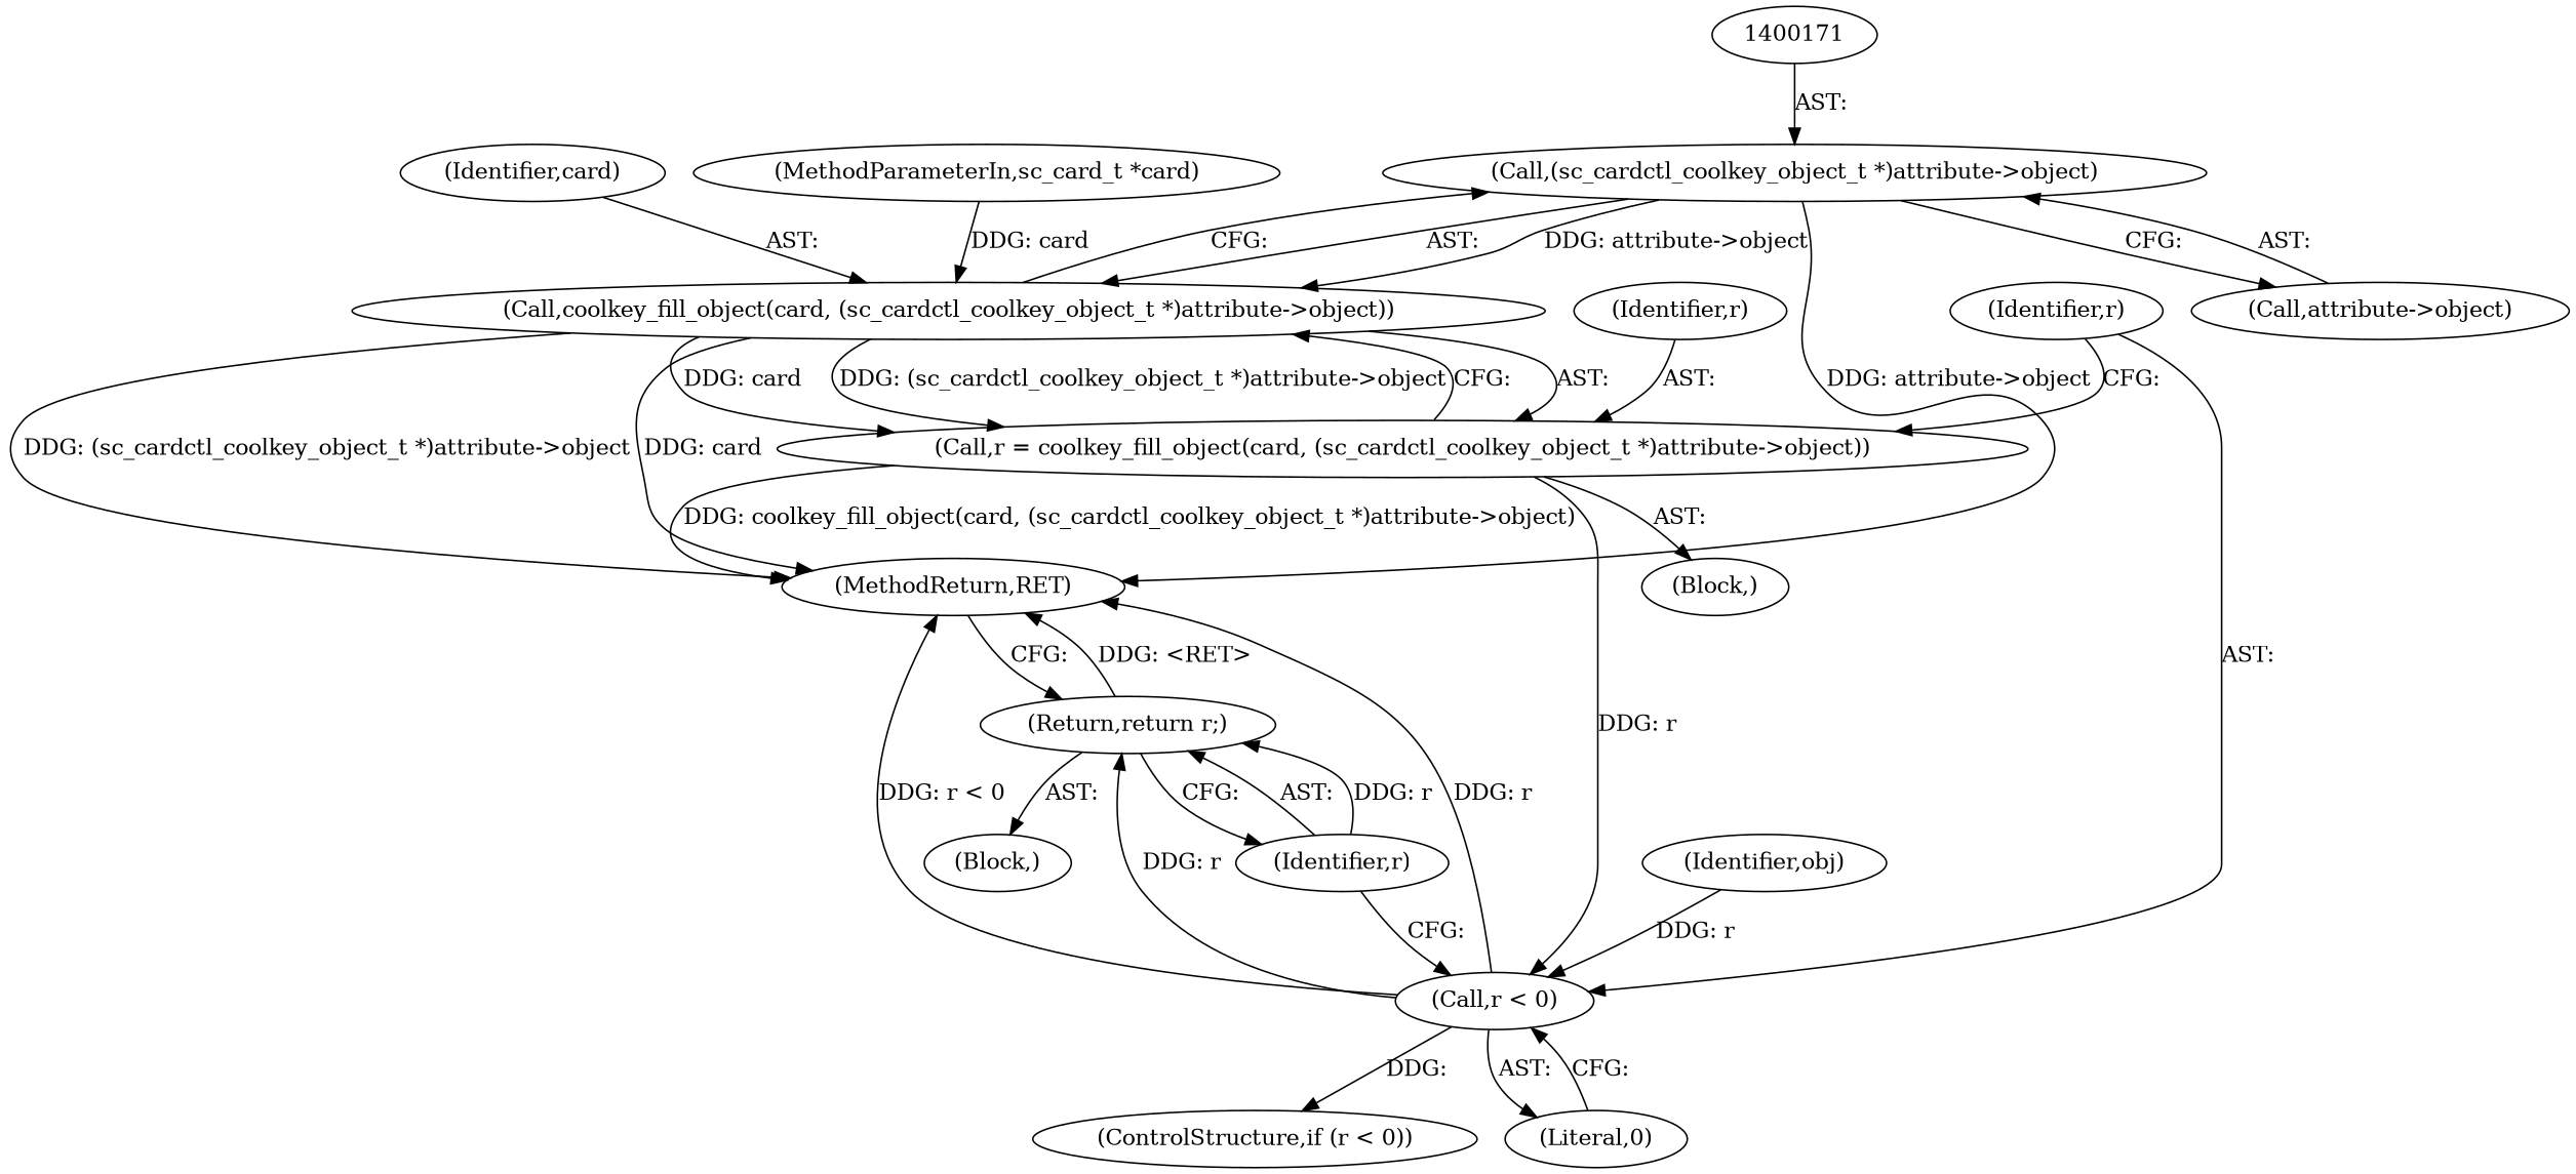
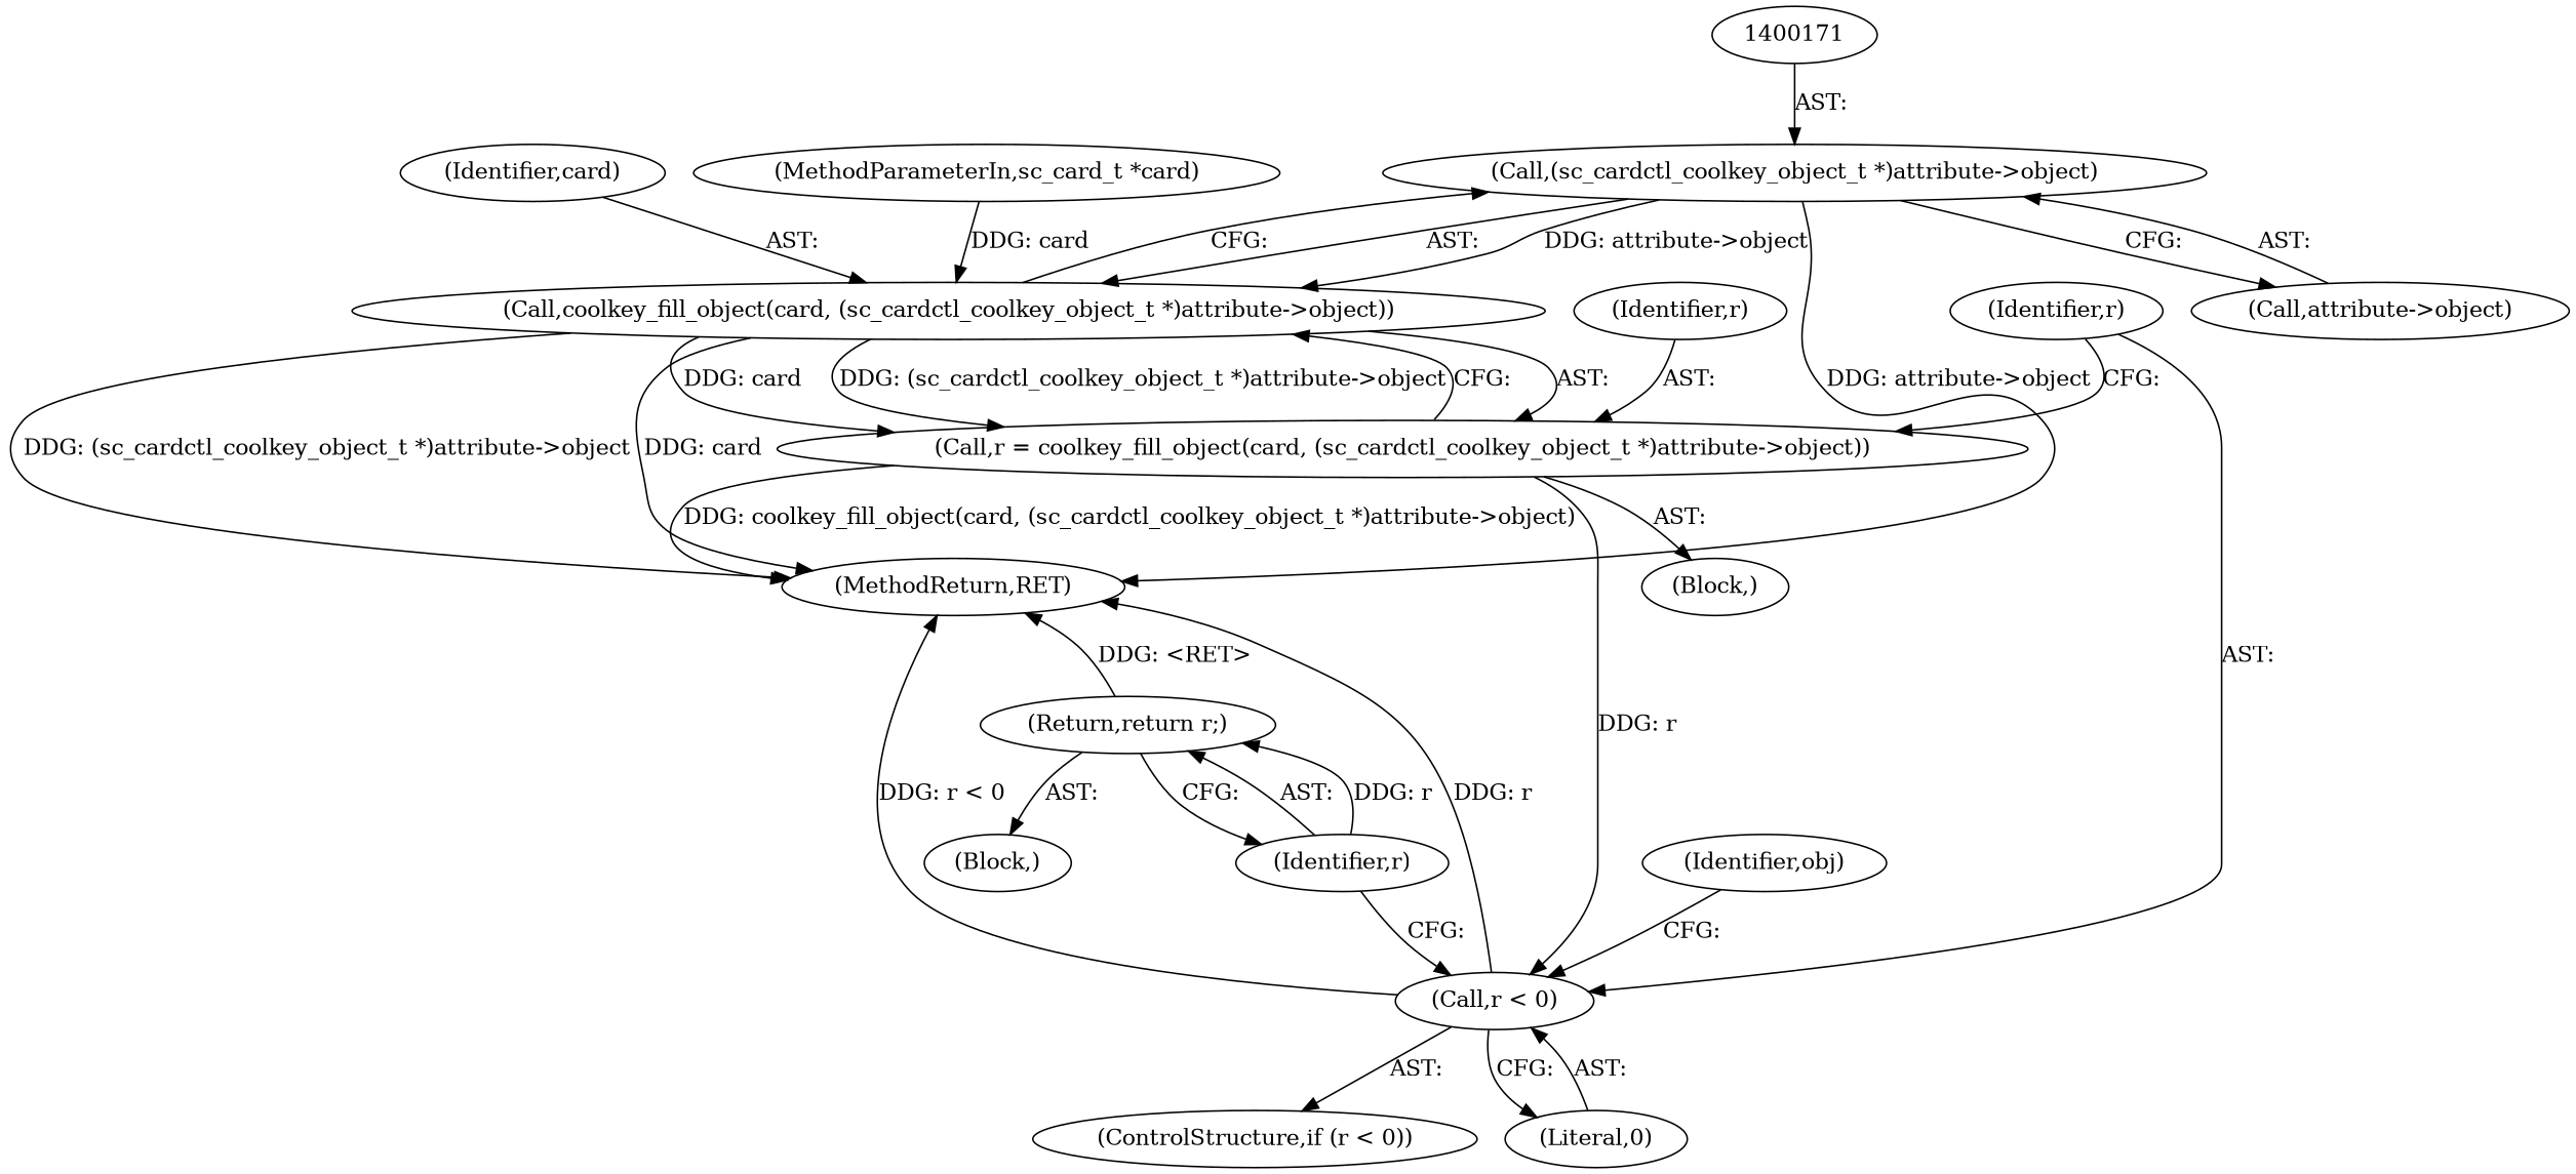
  digraph {
    n1 [label="(Call,(sc_cardctl_coolkey_object_t *)attribute->object)"]
    n2 [label="(Call,coolkey_fill_object(card, (sc_cardctl_coolkey_object_t *)attribute->object))"]
    n3 [label="(MethodReturn,RET)"]
    n4 [label="(Call,attribute->object)"]
    n5 [label="(Call,r = coolkey_fill_object(card, (sc_cardctl_coolkey_object_t *)attribute->object))"]
    n6 [label="(Return,return r;)"]
    n7 [label="(Call,r < 0)"]
    n8 [label="(Block,)"]
    n9 [label="(ControlStructure,if (r < 0))"]
    n10 [label="(Literal,0)"]
    n11 [label="(Block,)"]
    n12 [label="(Identifier,r)"]
    n13 [label="(Identifier,card)"]
    n14 [label="(Identifier,r)"]
    n15 [label="(Identifier,obj)"]
    n16 [label="(Identifier,r)"]
    n17 [label="(MethodParameterIn,sc_card_t *card)"]
    n18 [label=1400171]
    n1 -> n2 [label="AST: "]
    n1 -> n2 [label="DDG: attribute->object"]
    n1 -> n3 [label="DDG: attribute->object"]
    n1 -> n4 [label="CFG: "]
    n2 -> n1 [label="CFG: "]
    n2 -> n3 [label="DDG: card"]
    n2 -> n3 [label="DDG: (sc_cardctl_coolkey_object_t *)attribute->object"]
    n2 -> n5 [label="AST: "]
    n2 -> n5 [label="DDG: card"]
    n2 -> n5 [label="DDG: (sc_cardctl_coolkey_object_t *)attribute->object"]
-   n3 -> n6 [label="CFG: "]
    n4 -> n1 [label="AST: "]
    n5 -> n2 [label="CFG: "]
    n5 -> n3 [label="DDG: coolkey_fill_object(card, (sc_cardctl_coolkey_object_t *)attribute->object)"]
    n5 -> n7 [label="DDG: r"]
    n5 -> n8 [label="AST: "]
    n6 -> n3 [label="DDG: <RET>"]
    n6 -> n11 [label="AST: "]
    n6 -> n12 [label="CFG: "]
    n7 -> n3 [label="DDG: r < 0"]
    n7 -> n3 [label="DDG: r"]
-   n7 -> n6 [label="DDG: r"]
-   n7 -> n9 [label="DDG: "]
-   n7 -> n10 [label="AST: "]
-   n10 -> n7 [label="CFG: "]
+   n7 -> n9 [label="AST: "]
+   n7 -> n10 [label="CFG: "]
+   n10 -> n7 [label="AST: "]
    n12 -> n6 [label="AST: "]
    n12 -> n6 [label="DDG: r"]
    n12 -> n7 [label="CFG: "]
    n13 -> n2 [label="AST: "]
    n14 -> n5 [label="AST: "]
-   n15 -> n7 [label="DDG: r"]
+   n15 -> n7 [label="CFG: "]
    n16 -> n5 [label="CFG: "]
    n16 -> n7 [label="AST: "]
    n17 -> n2 [label="DDG: card"]
    n18 -> n1 [label="AST: "]
  }
